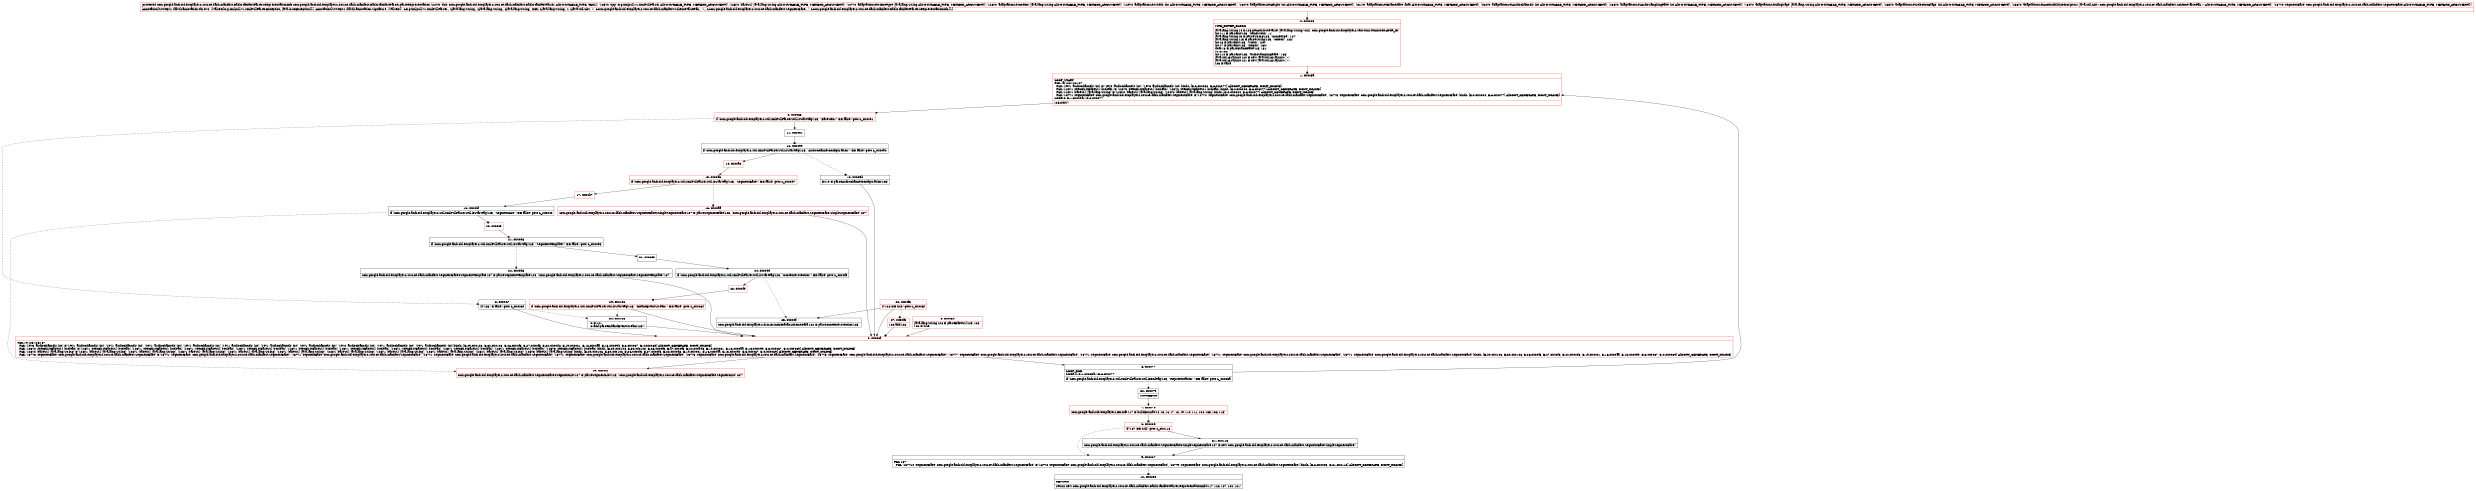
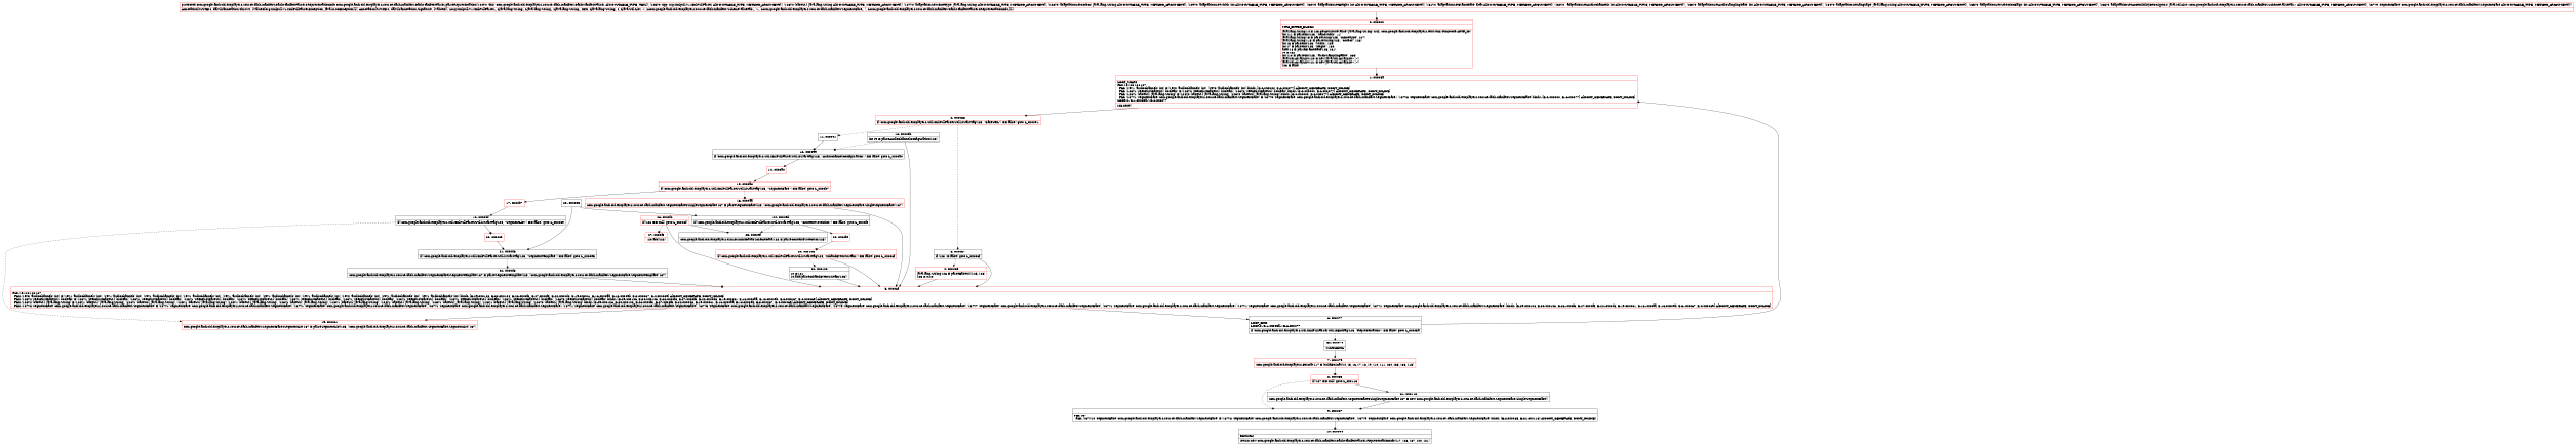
  digraph {
    node [color=red shape=record]
    edge [arrowhead=diamond]
    n1 [label="{0\:\ 0x0000|MTH_ENTER_BLOCK\l|java.lang.String r4 = r25.getAttributeValue((java.lang.String) null, com.google.android.exoplayer2.text.ttml.TtmlNode.ATTR_ID)\lint r11 = parseInt(r25, \"bandwidth\", \-1)\ljava.lang.String r5 = parseString(r25, \"mimeType\", r27)\ljava.lang.String r15 = parseString(r25, \"codecs\", r28)\lint r6 = parseInt(r25, \"width\", r29)\lint r7 = parseInt(r25, \"height\", r30)\lfloat r8 = parseFrameRate(r25, r31)\lr9 = r32\lint r10 = parseInt(r25, \"audioSamplingRate\", r33)\ljava.util.ArrayList r20 = new java.util.ArrayList\<\>()\ljava.util.ArrayList r21 = new java.util.ArrayList\<\>()\lr23 = false\l}"]
    n2 [label="{1\:\ 0x005a|LOOP_START\lPHI: r9 r23 r26 r37 \l  PHI: (r9v1 'audioChannels' int) = (r9v0 'audioChannels' int), (r9v3 'audioChannels' int) binds: [B:0:0x0000, B:6:0x0077] A[DONT_GENERATE, DONT_INLINE]\l  PHI: (r23v1 'seenFirstBaseUrl' boolean) = (r23v0 'seenFirstBaseUrl' boolean), (r23v2 'seenFirstBaseUrl' boolean) binds: [B:0:0x0000, B:6:0x0077] A[DONT_GENERATE, DONT_INLINE]\l  PHI: (r26v1 'baseUrl' java.lang.String) = (r26v0 'baseUrl' java.lang.String), (r26v2 'baseUrl' java.lang.String) binds: [B:0:0x0000, B:6:0x0077] A[DONT_GENERATE, DONT_INLINE]\l  PHI: (r37v1 'segmentBase' com.google.android.exoplayer2.source.dash.manifest.SegmentBase) = (r37v0 'segmentBase' com.google.android.exoplayer2.source.dash.manifest.SegmentBase), (r37v8 'segmentBase' com.google.android.exoplayer2.source.dash.manifest.SegmentBase) binds: [B:0:0x0000, B:6:0x0077] A[DONT_GENERATE, DONT_INLINE]\lLOOP:0: B:1:0x005a\-\>B:6:0x0077\l|r25.next()\l}"]
    n3 [label="{2\:\ 0x0065|if (com.google.android.exoplayer2.util.XmlPullParserUtil.isStartTag(r25, \"BaseURL\") == false) goto L_0x0091\l}"]
    n4 [color=black label="{3\:\ 0x0067|if (r23 != false) goto L_0x006f\l}"]
    n5 [color=black label="{11\:\ 0x0091}"]
    n6 [label="{4\:\ 0x0069|java.lang.String r26 = parseBaseUrl(r25, r26)\lr23 = true\l}"]
    n7 [label="{5\:\ 0x006f|PHI: r9 r23 r26 r37 \l  PHI: (r9v3 'audioChannels' int) = (r9v1 'audioChannels' int), (r9v1 'audioChannels' int), (r9v1 'audioChannels' int), (r9v1 'audioChannels' int), (r9v1 'audioChannels' int), (r9v1 'audioChannels' int), (r9v1 'audioChannels' int), (r9v2 'audioChannels' int), (r9v1 'audioChannels' int), (r9v1 'audioChannels' int) binds: [B:29:0x0106, B:30:0x0108, B:26:0x00f3, B:27:0x00f5, B:22:0x00d8, B:19:0x00c1, B:16:0x00aa, B:13:0x009b, B:3:0x0067, B:4:0x0069] A[DONT_GENERATE, DONT_INLINE]\l  PHI: (r23v2 'seenFirstBaseUrl' boolean) = (r23v1 'seenFirstBaseUrl' boolean), (r23v1 'seenFirstBaseUrl' boolean), (r23v1 'seenFirstBaseUrl' boolean), (r23v1 'seenFirstBaseUrl' boolean), (r23v1 'seenFirstBaseUrl' boolean), (r23v1 'seenFirstBaseUrl' boolean), (r23v1 'seenFirstBaseUrl' boolean), (r23v1 'seenFirstBaseUrl' boolean), (r23v1 'seenFirstBaseUrl' boolean), (r23v3 'seenFirstBaseUrl' boolean) binds: [B:29:0x0106, B:30:0x0108, B:26:0x00f3, B:27:0x00f5, B:22:0x00d8, B:19:0x00c1, B:16:0x00aa, B:13:0x009b, B:3:0x0067, B:4:0x0069] A[DONT_GENERATE, DONT_INLINE]\l  PHI: (r26v2 'baseUrl' java.lang.String) = (r26v1 'baseUrl' java.lang.String), (r26v1 'baseUrl' java.lang.String), (r26v1 'baseUrl' java.lang.String), (r26v1 'baseUrl' java.lang.String), (r26v1 'baseUrl' java.lang.String), (r26v1 'baseUrl' java.lang.String), (r26v1 'baseUrl' java.lang.String), (r26v1 'baseUrl' java.lang.String), (r26v1 'baseUrl' java.lang.String), (r26v3 'baseUrl' java.lang.String) binds: [B:29:0x0106, B:30:0x0108, B:26:0x00f3, B:27:0x00f5, B:22:0x00d8, B:19:0x00c1, B:16:0x00aa, B:13:0x009b, B:3:0x0067, B:4:0x0069] A[DONT_GENERATE, DONT_INLINE]\l  PHI: (r37v8 'segmentBase' com.google.android.exoplayer2.source.dash.manifest.SegmentBase) = (r37v1 'segmentBase' com.google.android.exoplayer2.source.dash.manifest.SegmentBase), (r37v1 'segmentBase' com.google.android.exoplayer2.source.dash.manifest.SegmentBase), (r37v1 'segmentBase' com.google.android.exoplayer2.source.dash.manifest.SegmentBase), (r37v1 'segmentBase' com.google.android.exoplayer2.source.dash.manifest.SegmentBase), (r37v3 'segmentBase' com.google.android.exoplayer2.source.dash.manifest.SegmentBase), (r37v5 'segmentBase' com.google.android.exoplayer2.source.dash.manifest.SegmentBase), (r37v7 'segmentBase' com.google.android.exoplayer2.source.dash.manifest.SegmentBase), (r37v1 'segmentBase' com.google.android.exoplayer2.source.dash.manifest.SegmentBase), (r37v1 'segmentBase' com.google.android.exoplayer2.source.dash.manifest.SegmentBase), (r37v1 'segmentBase' com.google.android.exoplayer2.source.dash.manifest.SegmentBase) binds: [B:29:0x0106, B:30:0x0108, B:26:0x00f3, B:27:0x00f5, B:22:0x00d8, B:19:0x00c1, B:16:0x00aa, B:13:0x009b, B:3:0x0067, B:4:0x0069] A[DONT_GENERATE, DONT_INLINE]\l}"]
    n8 [color=black label="{12\:\ 0x0099|if (com.google.android.exoplayer2.util.XmlPullParserUtil.isStartTag(r25, \"AudioChannelConfiguration\") == false) goto L_0x00a0\l}"]
    n9 [color=black label="{6\:\ 0x0077|LOOP_END\lLOOP:0: B:1:0x005a\-\>B:6:0x0077\l|if (com.google.android.exoplayer2.util.XmlPullParserUtil.isEndTag(r25, \"Representation\") == false) goto L_0x005a\l}"]
    n10 [label="{19\:\ 0x00c1|com.google.android.exoplayer2.source.dash.manifest.SegmentBase$SegmentList r37 = parseSegmentList(r25, (com.google.android.exoplayer2.source.dash.manifest.SegmentBase.SegmentList) r37)\l}"]
    n11 [color=black label="{32\:\ 0x0079|SYNTHETIC\l}"]
    n12 [label="{7\:\ 0x0079|com.google.android.exoplayer2.Format r17 = buildFormat(r4, r5, r6, r7, r8, r9, r10, r11, r34, r35, r36, r15)\l}"]
    n13 [label="{8\:\ 0x0085|if (r37 == null) goto L_0x0113\l}"]
    n14 [color=black label="{9\:\ 0x0087|PHI: r37 \l  PHI: (r37v10 'segmentBase' com.google.android.exoplayer2.source.dash.manifest.SegmentBase) = (r37v8 'segmentBase' com.google.android.exoplayer2.source.dash.manifest.SegmentBase), (r37v9 'segmentBase' com.google.android.exoplayer2.source.dash.manifest.SegmentBase) binds: [B:8:0x0085, B:31:0x0113] A[DONT_GENERATE, DONT_INLINE]\l}"]
    n15 [color=black label="{31\:\ 0x0113|com.google.android.exoplayer2.source.dash.manifest.SegmentBase$SingleSegmentBase r37 = new com.google.android.exoplayer2.source.dash.manifest.SegmentBase.SingleSegmentBase()\l}"]
    n16 [color=black label="{10\:\ 0x0090|RETURN\l|return new com.google.android.exoplayer2.source.dash.manifest.DashManifestParser.RepresentationInfo(r17, r26, r37, r20, r21)\l}"]
    n17 [color=black label="{13\:\ 0x009b|int r9 = parseAudioChannelConfiguration(r25)\l}"]
    n18 [label="{14\:\ 0x00a0}"]
    n19 [label="{15\:\ 0x00a8|if (com.google.android.exoplayer2.util.XmlPullParserUtil.isStartTag(r25, \"SegmentBase\") == false) goto L_0x00b7\l}"]
    n20 [label="{16\:\ 0x00aa|com.google.android.exoplayer2.source.dash.manifest.SegmentBase$SingleSegmentBase r37 = parseSegmentBase(r25, (com.google.android.exoplayer2.source.dash.manifest.SegmentBase.SingleSegmentBase) r37)\l}"]
    n21 [label="{17\:\ 0x00b7}"]
    n22 [color=black label="{18\:\ 0x00bf|if (com.google.android.exoplayer2.util.XmlPullParserUtil.isStartTag(r25, \"SegmentList\") == false) goto L_0x00ce\l}"]
    n23 [label="{20\:\ 0x00ce}"]
    n24 [color=black label="{21\:\ 0x00d6|if (com.google.android.exoplayer2.util.XmlPullParserUtil.isStartTag(r25, \"SegmentTemplate\") == false) goto L_0x00e5\l}"]
    n25 [color=black label="{22\:\ 0x00d8|com.google.android.exoplayer2.source.dash.manifest.SegmentBase$SegmentTemplate r37 = parseSegmentTemplate(r25, (com.google.android.exoplayer2.source.dash.manifest.SegmentBase.SegmentTemplate) r37)\l}"]
    n26 [color=black label="{23\:\ 0x00e5}"]
    n27 [color=black label="{24\:\ 0x00ed|if (com.google.android.exoplayer2.util.XmlPullParserUtil.isStartTag(r25, \"ContentProtection\") == false) goto L_0x00fe\l}"]
    n28 [color=black label="{25\:\ 0x00ef|com.google.android.exoplayer2.drm.DrmInitData$SchemeData r22 = parseContentProtection(r25)\l}"]
    n29 [label="{28\:\ 0x00fe}"]
    n30 [label="{29\:\ 0x0106|if (com.google.android.exoplayer2.util.XmlPullParserUtil.isStartTag(r25, \"InbandEventStream\") == false) goto L_0x006f\l}"]
    n31 [label="{26\:\ 0x00f3|if (r22 == null) goto L_0x006f\l}"]
    n32 [label="{27\:\ 0x00f5|r20.add(r22)\l}"]
    n33 [color=black label="{30\:\ 0x0108|r0 = r21\lr0.add(parseInbandEventStream(r25))\l}"]
    n34 [label="{protected com.google.android.exoplayer2.source.dash.manifest.DashManifestParser$RepresentationInfo com.google.android.exoplayer2.source.dash.manifest.DashManifestParser.parseRepresentation((r24v0 'this' com.google.android.exoplayer2.source.dash.manifest.DashManifestParser A[IMMUTABLE_TYPE, THIS]), (r25v0 'xpp' org.xmlpull.v1.XmlPullParser A[IMMUTABLE_TYPE, METHOD_ARGUMENT]), (r26v0 'baseUrl' java.lang.String A[IMMUTABLE_TYPE, METHOD_ARGUMENT]), (r27v0 'adaptationSetMimeType' java.lang.String A[IMMUTABLE_TYPE, METHOD_ARGUMENT]), (r28v0 'adaptationSetCodecs' java.lang.String A[IMMUTABLE_TYPE, METHOD_ARGUMENT]), (r29v0 'adaptationSetWidth' int A[IMMUTABLE_TYPE, METHOD_ARGUMENT]), (r30v0 'adaptationSetHeight' int A[IMMUTABLE_TYPE, METHOD_ARGUMENT]), (r31v0 'adaptationSetFrameRate' float A[IMMUTABLE_TYPE, METHOD_ARGUMENT]), (r32v0 'adaptationSetAudioChannels' int A[IMMUTABLE_TYPE, METHOD_ARGUMENT]), (r33v0 'adaptationSetAudioSamplingRate' int A[IMMUTABLE_TYPE, METHOD_ARGUMENT]), (r34v0 'adaptationSetLanguage' java.lang.String A[IMMUTABLE_TYPE, METHOD_ARGUMENT]), (r35v0 'adaptationSetSelectionFlags' int A[IMMUTABLE_TYPE, METHOD_ARGUMENT]), (r36v0 'adaptationSetAccessibilityDescriptors' java.util.List\<com.google.android.exoplayer2.source.dash.manifest.SchemeValuePair\> A[IMMUTABLE_TYPE, METHOD_ARGUMENT]), (r37v0 'segmentBase' com.google.android.exoplayer2.source.dash.manifest.SegmentBase A[IMMUTABLE_TYPE, METHOD_ARGUMENT]))  | Annotation[SYSTEM, dalvik.annotation.Throws, \{value=[org.xmlpull.v1.XmlPullParserException, java.io.IOException]\}], Annotation[SYSTEM, dalvik.annotation.Signature, \{value=[(, Lorg\/xmlpull\/v1\/XmlPullParser;, Ljava\/lang\/String;, Ljava\/lang\/String;, Ljava\/lang\/String;, IIFII, Ljava\/lang\/String;, I, Ljava\/util\/List, \<, Lcom\/google\/android\/exoplayer2\/source\/dash\/manifest\/SchemeValuePair;, \>;, Lcom\/google\/android\/exoplayer2\/source\/dash\/manifest\/SegmentBase;, ), Lcom\/google\/android\/exoplayer2\/source\/dash\/manifest\/DashManifestParser$RepresentationInfo;]\}]\l}"]
    n1 -> n2 [arrowhead=box]
    n2 -> n3
    n3 -> n4 [style=dashed]
-   n3 -> n5
-   n4 -> n33 [arrowhead=normal style=dashed]
+   n3 -> n5 [style=dashed]
+   n4 -> n6 [arrowhead=normal style=dashed]
    n4 -> n7
    n5 -> n8 [arrowhead=box]
    n6 -> n7 [arrowhead=normal]
    n7 -> n9 [arrowhead=normal]
    n7 -> n10 [arrowhead=normal]
-   n8 -> n17 [arrowhead=box style=dashed]
+   n17 -> n8 [arrowhead=box style=dashed]
    n8 -> n18
    n9 -> n2
    n9 -> n11 [style=dashed]
    n11 -> n12
    n12 -> n13 [arrowhead=box]
    n13 -> n14 [style=dashed]
    n13 -> n15 [arrowhead=normal]
    n14 -> n16 [arrowhead=box]
    n15 -> n14
    n17 -> n7 [arrowhead=normal]
    n18 -> n19 [arrowhead=normal]
    n19 -> n20 [arrowhead=box style=dashed]
    n19 -> n21 [arrowhead=normal]
    n20 -> n7
    n21 -> n22 [arrowhead=normal]
    n22 -> n10 [arrowhead=normal style=dashed]
    n22 -> n23 [arrowhead=box]
    n23 -> n24
    n24 -> n25 [style=dashed]
-   n24 -> n26
+   n26 -> n24
    n25 -> n7 [arrowhead=box]
    n26 -> n27
    n27 -> n28 [arrowhead=normal style=dashed]
    n27 -> n29 [arrowhead=normal]
    n29 -> n30 [arrowhead=box]
    n30 -> n7 [arrowhead=normal]
    n30 -> n33 [style=dashed]
    n31 -> n7
    n31 -> n28
    n31 -> n32 [arrowhead=box style=dashed]
-   n32 -> n7 [arrowhead=box]
    n33 -> n7
    n34 -> n1 [arrowhead=box]
  }
